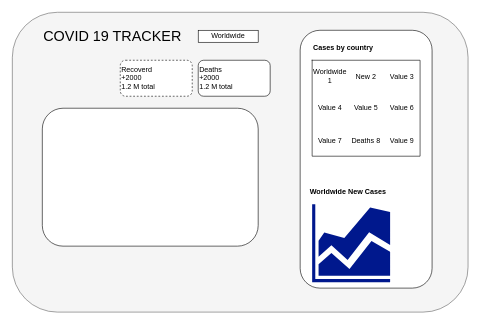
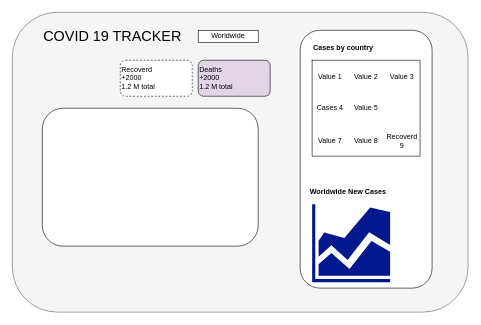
  <mxCell id="0" />
  <mxCell id="1" parent="0" />
  <mxCell id="2" value="" style="rounded=1;whiteSpace=wrap;html=1;fillColor=#f5f5f5;strokeColor=#666666;fontColor=#333333;" vertex="1" parent="1"><mxGeometry x="20" y="20" width="760" height="500" as="geometry" /></mxCell>
  <mxCell id="3" value="&lt;div align=&quot;left&quot;&gt;&lt;font style=&quot;font-size: 24px&quot;&gt;COVID 19 TRACKER&lt;/font&gt;&lt;/div&gt;" style="text;html=1;strokeColor=none;fillColor=none;align=left;verticalAlign=middle;whiteSpace=wrap;rounded=0;fontSize=22;" vertex="1" parent="1"><mxGeometry x="70" y="50" width="240" height="20" as="geometry" /></mxCell>
  <mxCell id="4" value="Worldwide" style="rounded=0;whiteSpace=wrap;html=1;" vertex="1" parent="1"><mxGeometry x="330" y="50" width="100" height="20" as="geometry" /></mxCell>
  <mxCell id="5" value="&lt;br&gt;&lt;div align=&quot;left&quot;&gt;Recoverd&lt;br&gt;+2000&lt;br&gt;1.2 M total&lt;br&gt;&lt;/div&gt;&lt;div align=&quot;left&quot;&gt;&lt;br&gt;&lt;/div&gt;" style="rounded=1;whiteSpace=wrap;html=1;align=left;dashed=1;" vertex="1" parent="1"><mxGeometry x="200" y="100" width="120" height="60" as="geometry" /></mxCell>
- <mxCell id="6" value="&lt;br&gt;&lt;div align=&quot;left&quot;&gt;Deaths&lt;br&gt;+2000&lt;br&gt;1.2 M total&lt;br&gt;&lt;/div&gt;&lt;div align=&quot;left&quot;&gt;&lt;br&gt;&lt;/div&gt;" style="rounded=1;whiteSpace=wrap;html=1;align=left;" vertex="1" parent="1"><mxGeometry x="330" y="100" width="120" height="60" as="geometry" /></mxCell>
+ <mxCell id="6" value="&lt;br&gt;&lt;div align=&quot;left&quot;&gt;Deaths&lt;br&gt;+2000&lt;br&gt;1.2 M total&lt;br&gt;&lt;/div&gt;&lt;div align=&quot;left&quot;&gt;&lt;br&gt;&lt;/div&gt;" style="rounded=1;whiteSpace=wrap;html=1;align=left;fillColor=#e1d5e7;" vertex="1" parent="1"><mxGeometry x="330" y="100" width="120" height="60" as="geometry" /></mxCell>
  <mxCell id="7" value="" style="rounded=1;whiteSpace=wrap;html=1;" vertex="1" parent="1"><mxGeometry x="70" y="180" width="360" height="230" as="geometry" /></mxCell>
  <mxCell id="8" value="" style="shape=image;html=1;verticalAlign=top;verticalLabelPosition=bottom;labelBackgroundColor=#ffffff;imageAspect=0;aspect=fixed;image=https://cdn4.iconfinder.com/data/icons/small-n-flat/24/map-128.png" vertex="1" parent="1"><mxGeometry x="160" y="210" width="160" height="160" as="geometry" /></mxCell>
  <mxCell id="9" value="" style="rounded=1;whiteSpace=wrap;html=1;" vertex="1" parent="1"><mxGeometry x="500" y="50" width="220" height="430" as="geometry" /></mxCell>
  <mxCell id="10" value="&lt;div align=&quot;left&quot;&gt;&lt;b&gt;Worldwide New Cases&lt;/b&gt;&lt;br&gt;&lt;/div&gt;" style="text;html=1;strokeColor=none;fillColor=none;align=center;verticalAlign=middle;whiteSpace=wrap;rounded=0;" vertex="1" parent="1"><mxGeometry x="510" y="310" width="140" height="20" as="geometry" /></mxCell>
  <mxCell id="11" value="&lt;div align=&quot;left&quot;&gt;&lt;b&gt;Cases by country&lt;/b&gt;&lt;/div&gt;" style="text;html=1;strokeColor=none;fillColor=none;align=left;verticalAlign=middle;whiteSpace=wrap;rounded=0;" vertex="1" parent="1"><mxGeometry x="520" y="70" width="110" height="20" as="geometry" /></mxCell>
  <mxCell id="12" value="" style="aspect=fixed;pointerEvents=1;shadow=0;dashed=0;html=1;strokeColor=none;labelPosition=center;verticalLabelPosition=bottom;verticalAlign=top;align=center;fillColor=#00188D;shape=mxgraph.mscae.general.graph" vertex="1" parent="1"><mxGeometry x="520" y="340" width="130" height="130" as="geometry" /></mxCell>
  <mxCell id="13" value="" style="shape=table;html=1;whiteSpace=wrap;startSize=0;container=1;collapsible=0;childLayout=tableLayout;columnLines=0;rowLines=0;" vertex="1" parent="1"><mxGeometry x="520" y="100" width="180" height="160" as="geometry" /></mxCell>
  <mxCell id="14" value="" style="shape=partialRectangle;html=1;whiteSpace=wrap;collapsible=0;dropTarget=0;pointerEvents=0;fillColor=none;top=0;left=0;bottom=0;right=0;points=[[0,0.5],[1,0.5]];portConstraint=eastwest;" vertex="1" parent="13"><mxGeometry width="180" height="53" as="geometry" /></mxCell>
- <mxCell id="15" value="Worldwide 1" style="shape=partialRectangle;html=1;whiteSpace=wrap;connectable=0;fillColor=none;top=0;left=0;bottom=0;right=0;overflow=hidden;" vertex="1" parent="14"><mxGeometry width="60" height="53" as="geometry" /></mxCell>
- <mxCell id="16" value="New 2" style="shape=partialRectangle;html=1;whiteSpace=wrap;connectable=0;fillColor=none;top=0;left=0;bottom=0;right=0;overflow=hidden;" vertex="1" parent="14"><mxGeometry x="60" width="60" height="53" as="geometry" /></mxCell>
+ <mxCell id="15" value="Value 1" style="shape=partialRectangle;html=1;whiteSpace=wrap;connectable=0;fillColor=none;top=0;left=0;bottom=0;right=0;overflow=hidden;" vertex="1" parent="14"><mxGeometry width="60" height="53" as="geometry" /></mxCell>
+ <mxCell id="16" value="Value 2" style="shape=partialRectangle;html=1;whiteSpace=wrap;connectable=0;fillColor=none;top=0;left=0;bottom=0;right=0;overflow=hidden;" vertex="1" parent="14"><mxGeometry x="60" width="60" height="53" as="geometry" /></mxCell>
  <mxCell id="17" value="Value 3" style="shape=partialRectangle;html=1;whiteSpace=wrap;connectable=0;fillColor=none;top=0;left=0;bottom=0;right=0;overflow=hidden;" vertex="1" parent="14"><mxGeometry x="120" width="60" height="53" as="geometry" /></mxCell>
  <mxCell id="18" value="" style="shape=partialRectangle;html=1;whiteSpace=wrap;collapsible=0;dropTarget=0;pointerEvents=0;fillColor=none;top=0;left=0;bottom=0;right=0;points=[[0,0.5],[1,0.5]];portConstraint=eastwest;" vertex="1" parent="13"><mxGeometry y="53" width="180" height="54" as="geometry" /></mxCell>
- <mxCell id="19" value="Value 4" style="shape=partialRectangle;html=1;whiteSpace=wrap;connectable=0;fillColor=none;top=0;left=0;bottom=0;right=0;overflow=hidden;" vertex="1" parent="18"><mxGeometry width="60" height="54" as="geometry" /></mxCell>
+ <mxCell id="19" value="Cases 4" style="shape=partialRectangle;html=1;whiteSpace=wrap;connectable=0;fillColor=none;top=0;left=0;bottom=0;right=0;overflow=hidden;" vertex="1" parent="18"><mxGeometry width="60" height="54" as="geometry" /></mxCell>
  <mxCell id="20" value="Value 5" style="shape=partialRectangle;html=1;whiteSpace=wrap;connectable=0;fillColor=none;top=0;left=0;bottom=0;right=0;overflow=hidden;" vertex="1" parent="18"><mxGeometry x="60" width="60" height="54" as="geometry" /></mxCell>
- <mxCell id="21" value="Value 6" style="shape=partialRectangle;html=1;whiteSpace=wrap;connectable=0;fillColor=none;top=0;left=0;bottom=0;right=0;overflow=hidden;" vertex="1" parent="18"><mxGeometry x="120" width="60" height="54" as="geometry" /></mxCell>
  <mxCell id="22" value="" style="shape=partialRectangle;html=1;whiteSpace=wrap;collapsible=0;dropTarget=0;pointerEvents=0;fillColor=none;top=0;left=0;bottom=0;right=0;points=[[0,0.5],[1,0.5]];portConstraint=eastwest;" vertex="1" parent="13"><mxGeometry y="107" width="180" height="53" as="geometry" /></mxCell>
  <mxCell id="23" value="Value 7" style="shape=partialRectangle;html=1;whiteSpace=wrap;connectable=0;fillColor=none;top=0;left=0;bottom=0;right=0;overflow=hidden;" vertex="1" parent="22"><mxGeometry width="60" height="53" as="geometry" /></mxCell>
- <mxCell id="24" value="Deaths 8" style="shape=partialRectangle;html=1;whiteSpace=wrap;connectable=0;fillColor=none;top=0;left=0;bottom=0;right=0;overflow=hidden;" vertex="1" parent="22"><mxGeometry x="60" width="60" height="53" as="geometry" /></mxCell>
- <mxCell id="25" value="Value 9" style="shape=partialRectangle;html=1;whiteSpace=wrap;connectable=0;fillColor=none;top=0;left=0;bottom=0;right=0;overflow=hidden;" vertex="1" parent="22"><mxGeometry x="120" width="60" height="53" as="geometry" /></mxCell>
+ <mxCell id="24" value="Value 8" style="shape=partialRectangle;html=1;whiteSpace=wrap;connectable=0;fillColor=none;top=0;left=0;bottom=0;right=0;overflow=hidden;" vertex="1" parent="22"><mxGeometry x="60" width="60" height="53" as="geometry" /></mxCell>
+ <mxCell id="25" value="Recoverd 9" style="shape=partialRectangle;html=1;whiteSpace=wrap;connectable=0;fillColor=none;top=0;left=0;bottom=0;right=0;overflow=hidden;" vertex="1" parent="22"><mxGeometry x="120" width="60" height="53" as="geometry" /></mxCell>
